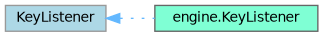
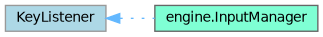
  digraph {
    rankdir=LR
    node [fontname=Helvetica fontsize=10 shape=box style=filled]
    n1 [color=grey60 fillcolor=lightblue height=0.2 label=KeyListener width=0.4]
-   n2 [color=grey40 fillcolor=aquamarine height=0.2 label="engine.KeyListener" width=0.4]
+   n2 [color=grey40 fillcolor=aquamarine height=0.2 label="engine.InputManager" width=0.4]
    n1 -> n2 [color=steelblue1 dir=back fontname=Helvetica fontsize=10 labelfontname=Helvetica labelfontsize=10 style=dotted]
  }
